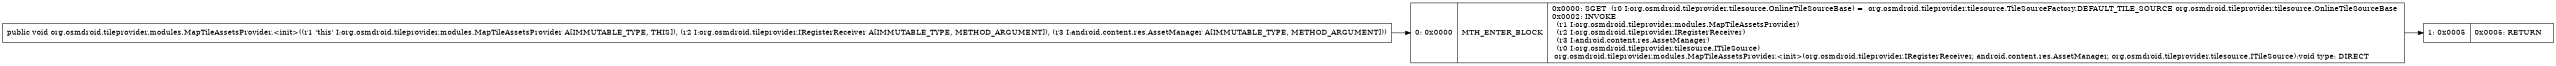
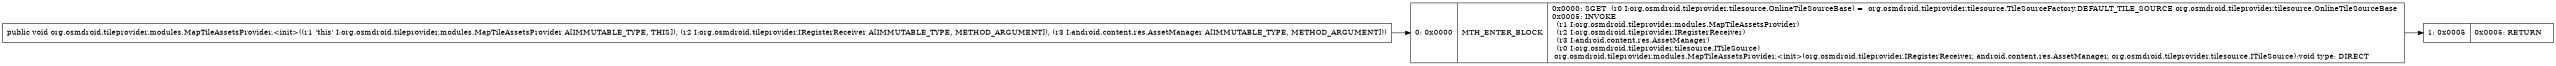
  digraph {
    rankdir=LR
    node [shape=record]
-   n1 [label="{0\:\ 0x0000|MTH_ENTER_BLOCK\l|0x0000: SGET  (r0 I:org.osmdroid.tileprovider.tilesource.OnlineTileSourceBase) =  org.osmdroid.tileprovider.tilesource.TileSourceFactory.DEFAULT_TILE_SOURCE org.osmdroid.tileprovider.tilesource.OnlineTileSourceBase \l0x0002: INVOKE  \l  (r1 I:org.osmdroid.tileprovider.modules.MapTileAssetsProvider)\l  (r2 I:org.osmdroid.tileprovider.IRegisterReceiver)\l  (r3 I:android.content.res.AssetManager)\l  (r0 I:org.osmdroid.tileprovider.tilesource.ITileSource)\l org.osmdroid.tileprovider.modules.MapTileAssetsProvider.\<init\>(org.osmdroid.tileprovider.IRegisterReceiver, android.content.res.AssetManager, org.osmdroid.tileprovider.tilesource.ITileSource):void type: DIRECT \l}"]
+   n1 [label="{0\:\ 0x0000|MTH_ENTER_BLOCK\l|0x0000: SGET  (r0 I:org.osmdroid.tileprovider.tilesource.OnlineTileSourceBase) =  org.osmdroid.tileprovider.tilesource.TileSourceFactory.DEFAULT_TILE_SOURCE org.osmdroid.tileprovider.tilesource.OnlineTileSourceBase \l0x0005: INVOKE  \l  (r1 I:org.osmdroid.tileprovider.modules.MapTileAssetsProvider)\l  (r2 I:org.osmdroid.tileprovider.IRegisterReceiver)\l  (r3 I:android.content.res.AssetManager)\l  (r0 I:org.osmdroid.tileprovider.tilesource.ITileSource)\l org.osmdroid.tileprovider.modules.MapTileAssetsProvider.\<init\>(org.osmdroid.tileprovider.IRegisterReceiver, android.content.res.AssetManager, org.osmdroid.tileprovider.tilesource.ITileSource):void type: DIRECT \l}"]
    n2 [label="{1\:\ 0x0005|0x0005: RETURN   \l}"]
    n3 [label="{public void org.osmdroid.tileprovider.modules.MapTileAssetsProvider.\<init\>((r1 'this' I:org.osmdroid.tileprovider.modules.MapTileAssetsProvider A[IMMUTABLE_TYPE, THIS]), (r2 I:org.osmdroid.tileprovider.IRegisterReceiver A[IMMUTABLE_TYPE, METHOD_ARGUMENT]), (r3 I:android.content.res.AssetManager A[IMMUTABLE_TYPE, METHOD_ARGUMENT])) }"]
    n1 -> n2
    n3 -> n1
  }
